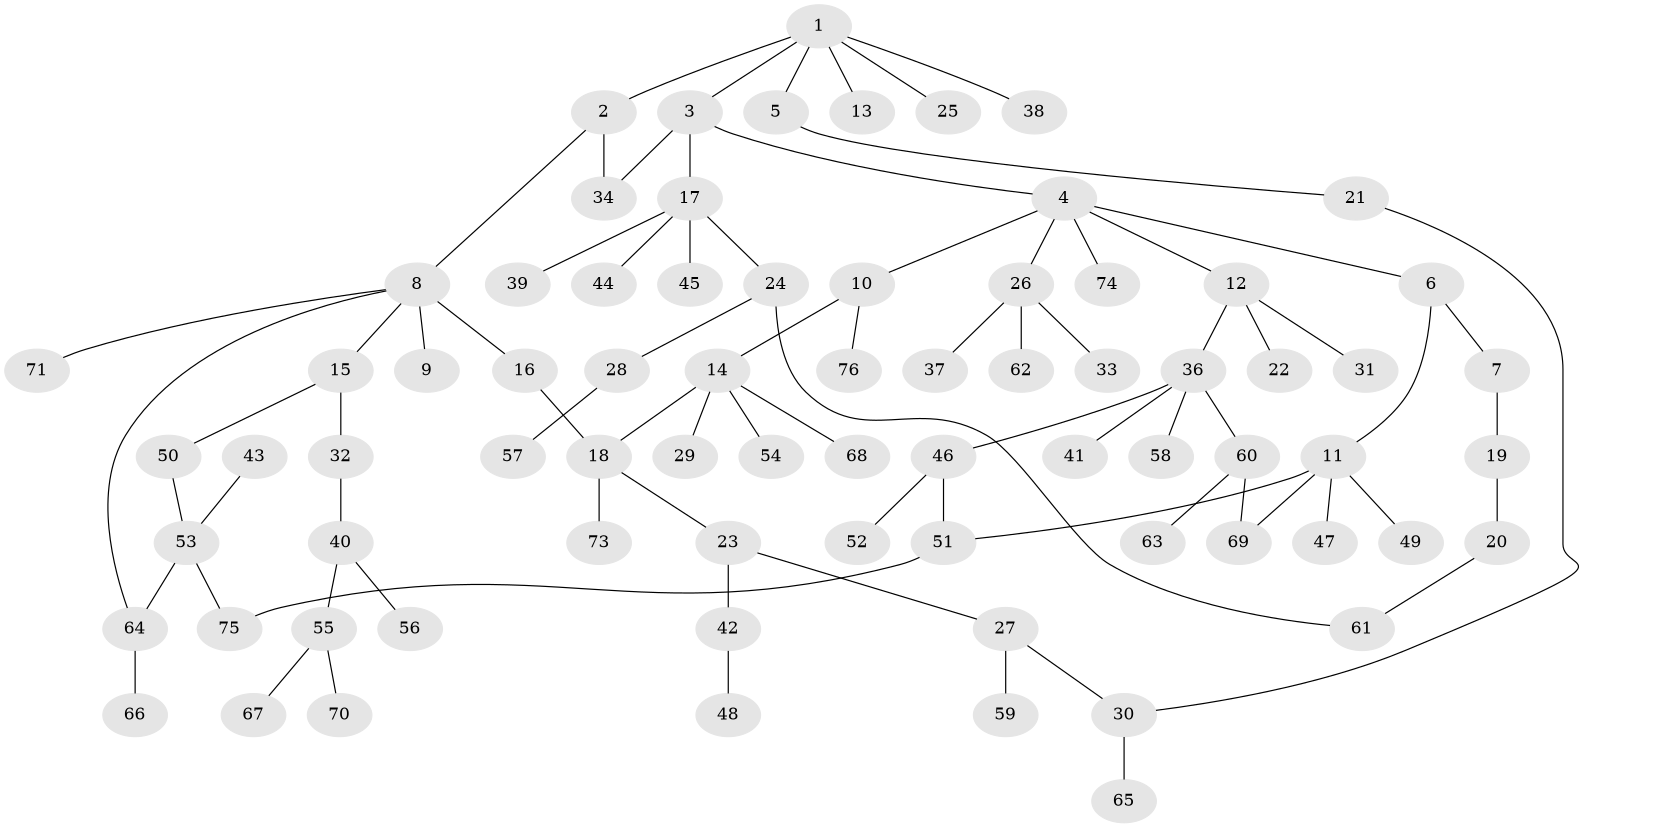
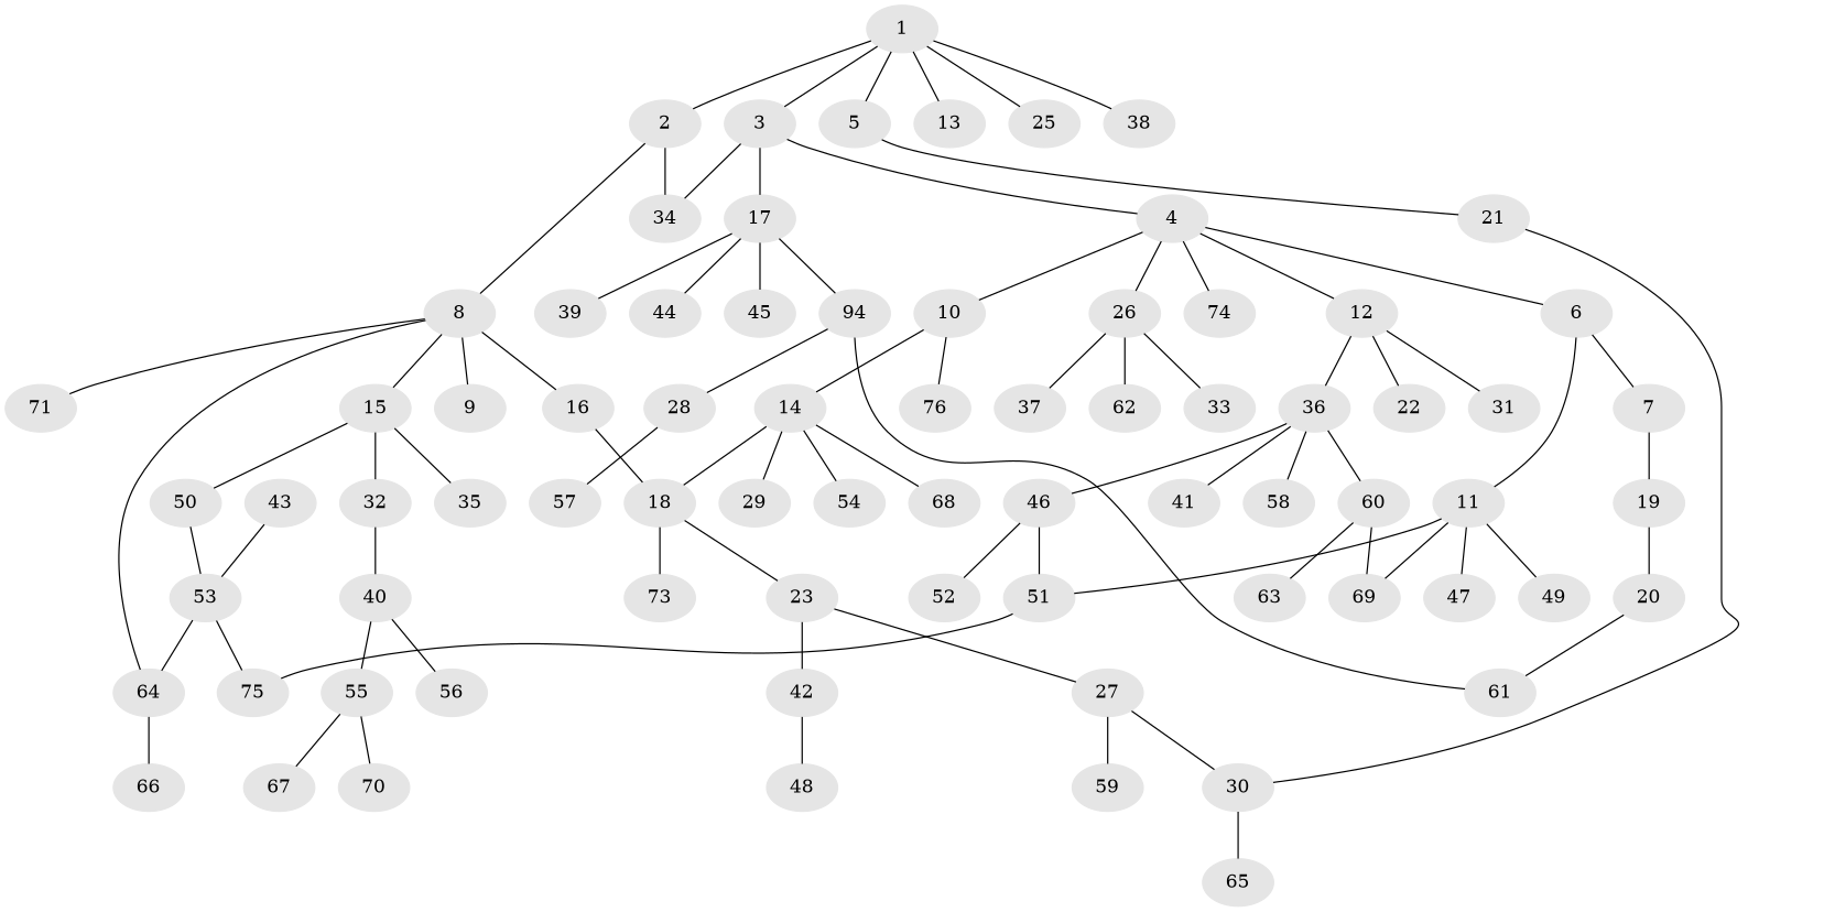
  graph {
    node [color=gray90 style=filled]
    1
    2
    3
    5
    13
    25
    38
    8
    34
    4
    17
    21
    9
    15
    16
    64
    71
    6
    10
    12
    26
    74
-   24
+   24 [label=94]
    39
    44
    45
    7
    11
    14
    76
    22
    31
    36
    33
    37
    62
    30
    19
    47
    49
    51
    69
    20
    32
+   35
    50
    18
    66
    29
    54
    68
    75
    41
    46
    58
    60
    43
    53
    40
    23
    73
    61
    28
    27
    42
    65
    59
    48
    57
    55
    56
    52
    63
    67
    70
    1 -- 2
    1 -- 3
    1 -- 5
    1 -- 13
    1 -- 25
    1 -- 38
    2 -- 8
    2 -- 34
    3 -- 34
    3 -- 4
    3 -- 17
    5 -- 21
    8 -- 9
    8 -- 15
    8 -- 16
    8 -- 64
    8 -- 71
    4 -- 6
    4 -- 10
    4 -- 12
    4 -- 26
    4 -- 74
    17 -- 24
    17 -- 39
    17 -- 44
    17 -- 45
    21 -- 30
    15 -- 32
+   15 -- 35
    15 -- 50
    16 -- 18
    64 -- 66
    6 -- 7
    6 -- 11
    10 -- 14
    10 -- 76
    12 -- 22
    12 -- 31
    12 -- 36
    26 -- 33
    26 -- 37
    26 -- 62
    24 -- 61
    24 -- 28
    7 -- 19
    11 -- 47
    11 -- 49
    11 -- 51
    11 -- 69
    14 -- 18
    14 -- 29
    14 -- 54
    14 -- 68
    36 -- 41
    36 -- 46
    36 -- 58
    36 -- 60
    30 -- 65
    19 -- 20
    51 -- 75
    20 -- 61
    32 -- 40
    50 -- 53
    18 -- 23
    18 -- 73
    46 -- 51
    46 -- 52
    60 -- 69
    60 -- 63
    43 -- 53
    53 -- 64
    53 -- 75
    40 -- 55
    40 -- 56
    23 -- 27
    23 -- 42
    28 -- 57
    27 -- 30
    27 -- 59
    42 -- 48
    55 -- 67
    55 -- 70
  }
